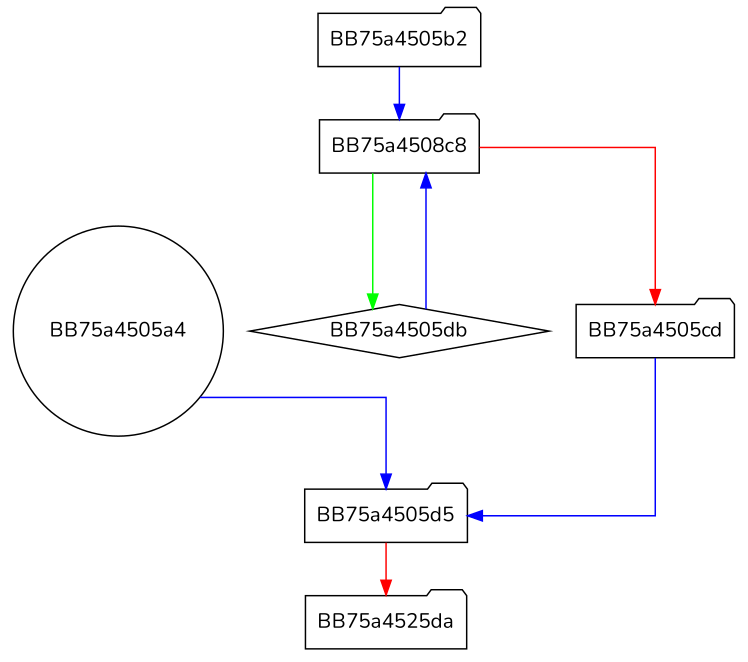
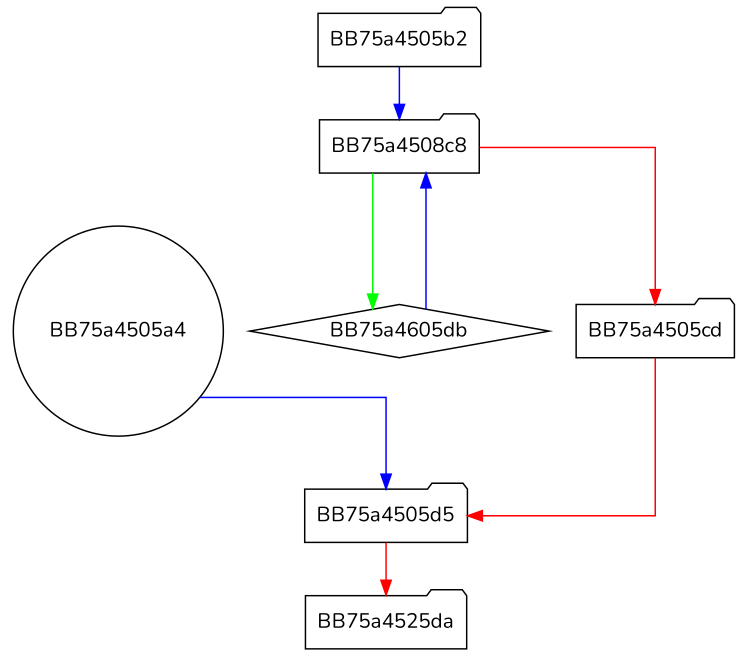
  digraph {
    fontname=Nunito
    splines=ortho
    node [fontname=Nunito shape=folder]
    edge [color=blue fontname=Nunito]
    BB75a4505a4 [shape=circle]
    BB75a4505d5
    n3 [label=BB75a4525da]
    n4 [label=BB75a4508c8]
    BB75a4505b2
-   BB75a4505db [shape=diamond]
+   BB75a4505db [shape=diamond label=BB75a4605db]
    BB75a4505cd
    BB75a4505a4 -> BB75a4505d5
    BB75a4505d5 -> n3 [color=red]
    n4 -> BB75a4505db [color=green]
    n4 -> BB75a4505cd [color=red]
    BB75a4505b2 -> n4
    BB75a4505db -> n4
-   BB75a4505cd -> BB75a4505d5
+   BB75a4505cd -> BB75a4505d5 [color=red]
  }
